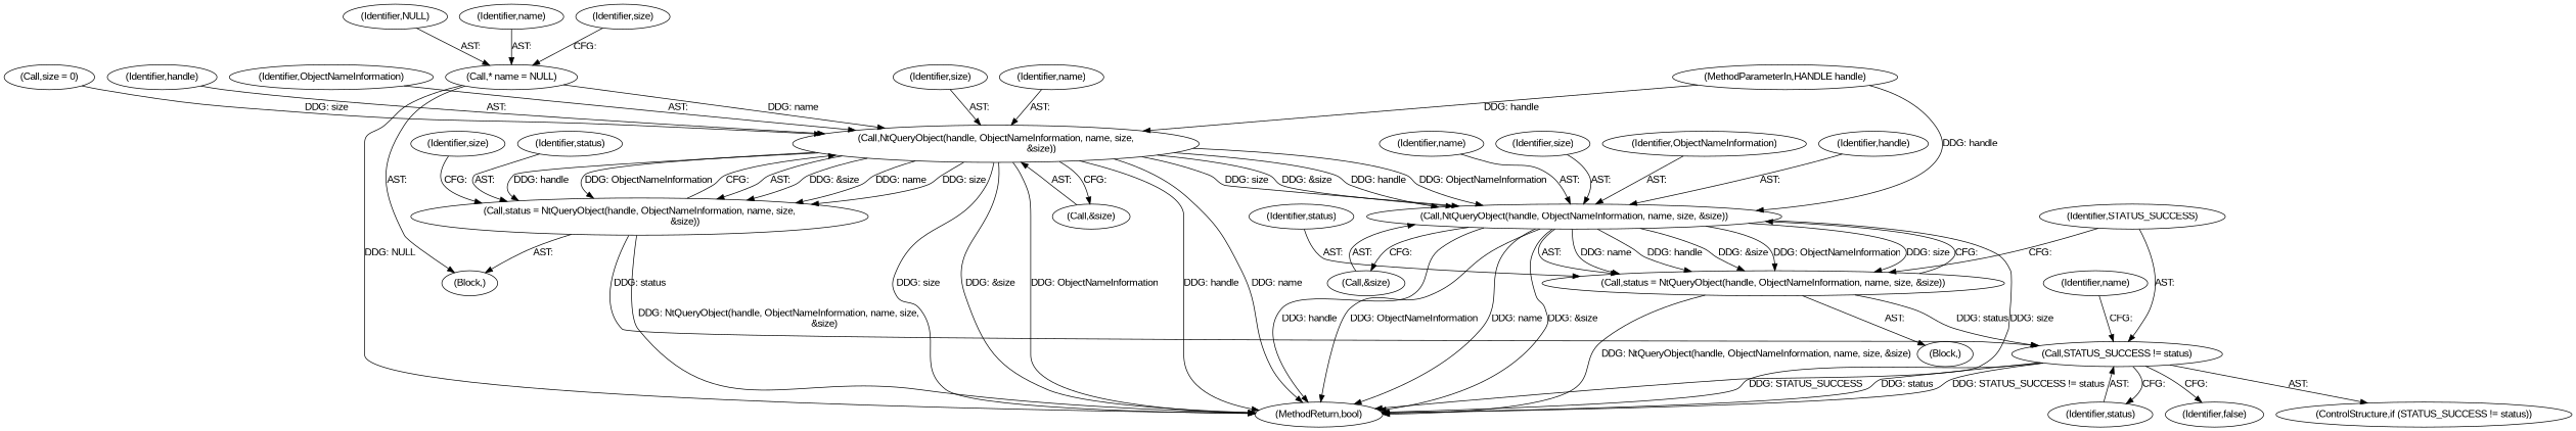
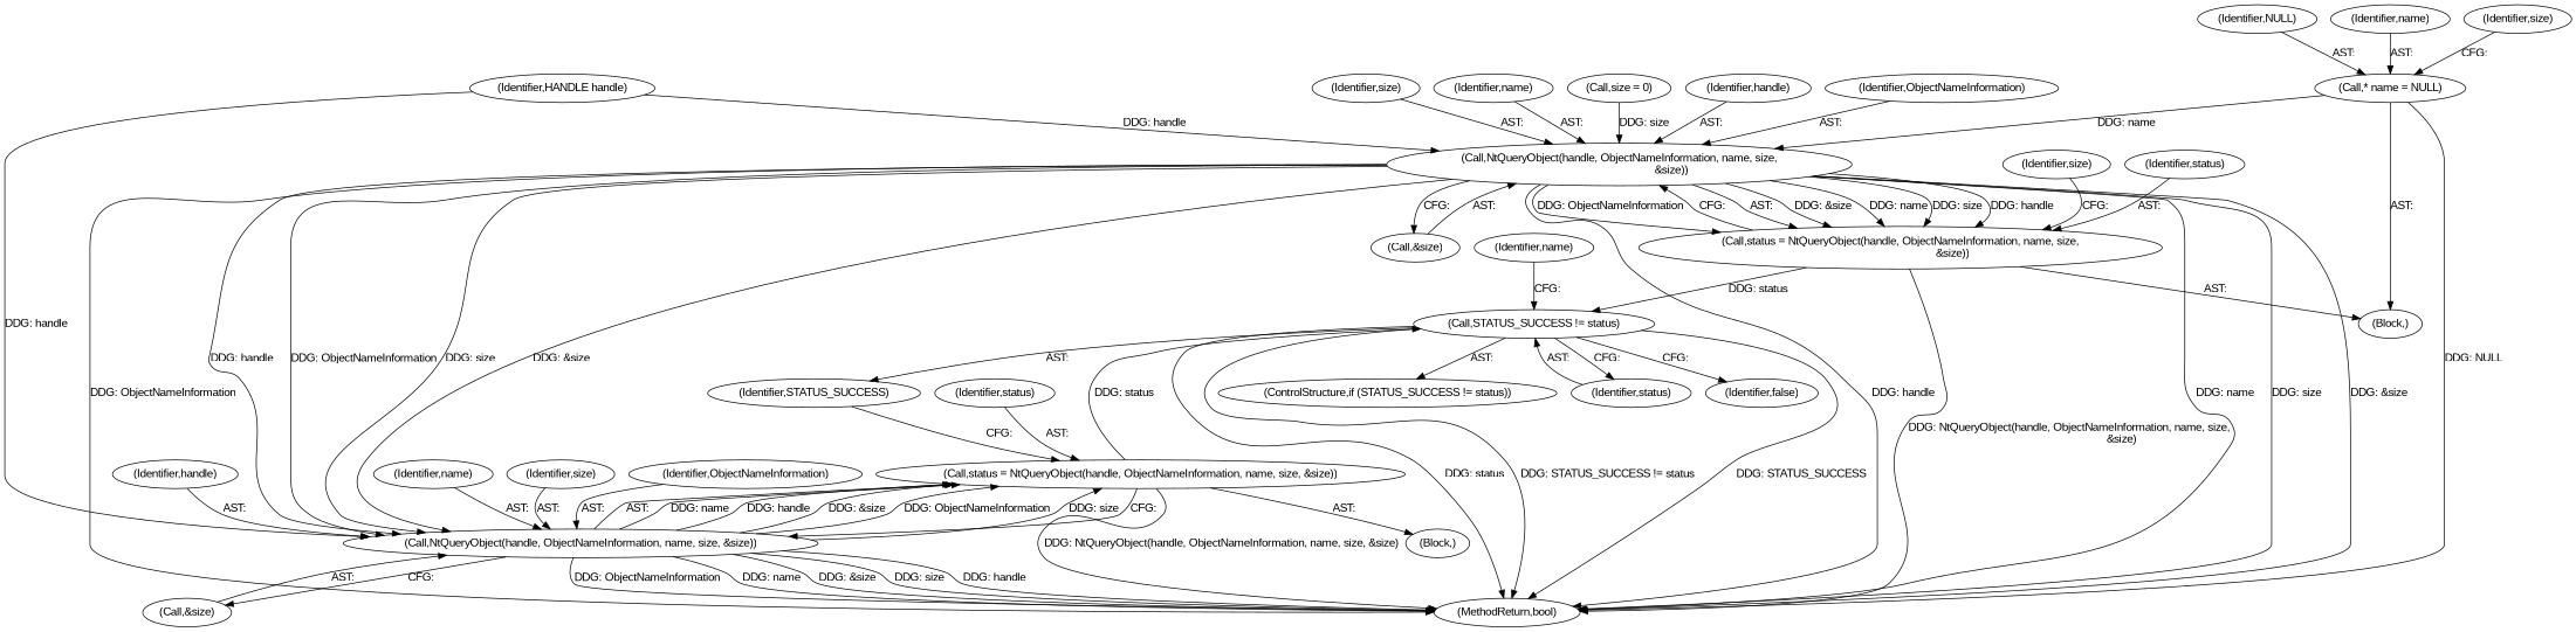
  digraph {
    fontname="Liberation Sans"
    node [fontname="Liberation Sans"]
    edge [fontname="Liberation Sans"]
    n1 [label="(Call,* name = NULL)"]
    n2 [label="(Call,NtQueryObject(handle, ObjectNameInformation, name, size,\n                                   &size))"]
    n3 [label="(Block,)"]
    n4 [label="(MethodReturn,bool)"]
    n5 [label="(Call,status = NtQueryObject(handle, ObjectNameInformation, name, size,\n                                   &size))"]
    n6 [label="(Call,NtQueryObject(handle, ObjectNameInformation, name, size, &size))"]
    n7 [label="(Call,&size)"]
    n8 [label="(Identifier,NULL)"]
    n9 [label="(Call,STATUS_SUCCESS != status)"]
    n10 [label="(Call,status = NtQueryObject(handle, ObjectNameInformation, name, size, &size))"]
    n11 [label="(Call,&size)"]
    n12 [label="(ControlStructure,if (STATUS_SUCCESS != status))"]
    n13 [label="(Identifier,status)"]
    n14 [label="(Identifier,false)"]
    n15 [label="(Block,)"]
    n16 [label="(Identifier,handle)"]
-   n17 [label="(MethodParameterIn,HANDLE handle)"]
+   n17 [label="(Identifier,HANDLE handle)"]
    n18 [label="(Identifier,size)"]
    n19 [label="(Identifier,STATUS_SUCCESS)"]
    n20 [label="(Identifier,name)"]
    n21 [label="(Identifier,handle)"]
    n22 [label="(Identifier,name)"]
    n23 [label="(Identifier,ObjectNameInformation)"]
    n24 [label="(Identifier,status)"]
    n25 [label="(Identifier,name)"]
    n26 [label="(Identifier,size)"]
    n27 [label="(Identifier,size)"]
    n28 [label="(Identifier,size)"]
    n29 [label="(Identifier,name)"]
    n30 [label="(Identifier,ObjectNameInformation)"]
    n31 [label="(Identifier,status)"]
    n32 [label="(Call,size = 0)"]
    n1 -> n2 [label="DDG: name"]
    n1 -> n3 [label="AST: "]
    n1 -> n4 [label="DDG: NULL"]
    n2 -> n4 [label="DDG: ObjectNameInformation"]
    n2 -> n4 [label="DDG: handle"]
    n2 -> n4 [label="DDG: name"]
    n2 -> n4 [label="DDG: size"]
    n2 -> n4 [label="DDG: &size"]
    n2 -> n5 [label="AST: "]
    n2 -> n5 [label="DDG: &size"]
    n2 -> n5 [label="DDG: name"]
    n2 -> n5 [label="DDG: size"]
    n2 -> n5 [label="DDG: handle"]
    n2 -> n5 [label="DDG: ObjectNameInformation"]
    n2 -> n6 [label="DDG: handle"]
    n2 -> n6 [label="DDG: ObjectNameInformation"]
    n2 -> n6 [label="DDG: size"]
    n2 -> n6 [label="DDG: &size"]
    n2 -> n7 [label="CFG: "]
    n5 -> n2 [label="CFG: "]
    n5 -> n3 [label="AST: "]
    n5 -> n4 [label="DDG: NtQueryObject(handle, ObjectNameInformation, name, size,\n                                   &size)"]
    n5 -> n9 [label="DDG: status"]
    n6 -> n4 [label="DDG: name"]
    n6 -> n4 [label="DDG: &size"]
    n6 -> n4 [label="DDG: size"]
    n6 -> n4 [label="DDG: handle"]
    n6 -> n4 [label="DDG: ObjectNameInformation"]
    n6 -> n10 [label="AST: "]
    n6 -> n10 [label="DDG: name"]
    n6 -> n10 [label="DDG: handle"]
    n6 -> n10 [label="DDG: &size"]
    n6 -> n10 [label="DDG: ObjectNameInformation"]
    n6 -> n10 [label="DDG: size"]
    n6 -> n11 [label="CFG: "]
    n7 -> n2 [label="AST: "]
    n8 -> n1 [label="AST: "]
    n9 -> n4 [label="DDG: status"]
    n9 -> n4 [label="DDG: STATUS_SUCCESS != status"]
    n9 -> n4 [label="DDG: STATUS_SUCCESS"]
    n9 -> n12 [label="AST: "]
    n9 -> n13 [label="CFG: "]
    n9 -> n14 [label="CFG: "]
    n10 -> n4 [label="DDG: NtQueryObject(handle, ObjectNameInformation, name, size, &size)"]
    n10 -> n6 [label="CFG: "]
    n10 -> n9 [label="DDG: status"]
    n10 -> n15 [label="AST: "]
    n11 -> n6 [label="AST: "]
    n13 -> n9 [label="AST: "]
    n16 -> n6 [label="AST: "]
    n17 -> n2 [label="DDG: handle"]
    n17 -> n6 [label="DDG: handle"]
    n18 -> n5 [label="CFG: "]
-   n19 -> n9 [label="AST: "]
+   n9 -> n19 [label="AST: "]
    n19 -> n10 [label="CFG: "]
    n20 -> n1 [label="AST: "]
    n21 -> n2 [label="AST: "]
    n22 -> n9 [label="CFG: "]
    n23 -> n2 [label="AST: "]
    n24 -> n5 [label="AST: "]
    n25 -> n6 [label="AST: "]
    n26 -> n1 [label="CFG: "]
    n27 -> n2 [label="AST: "]
    n28 -> n6 [label="AST: "]
    n29 -> n2 [label="AST: "]
    n30 -> n6 [label="AST: "]
    n31 -> n10 [label="AST: "]
    n32 -> n2 [label="DDG: size"]
  }
